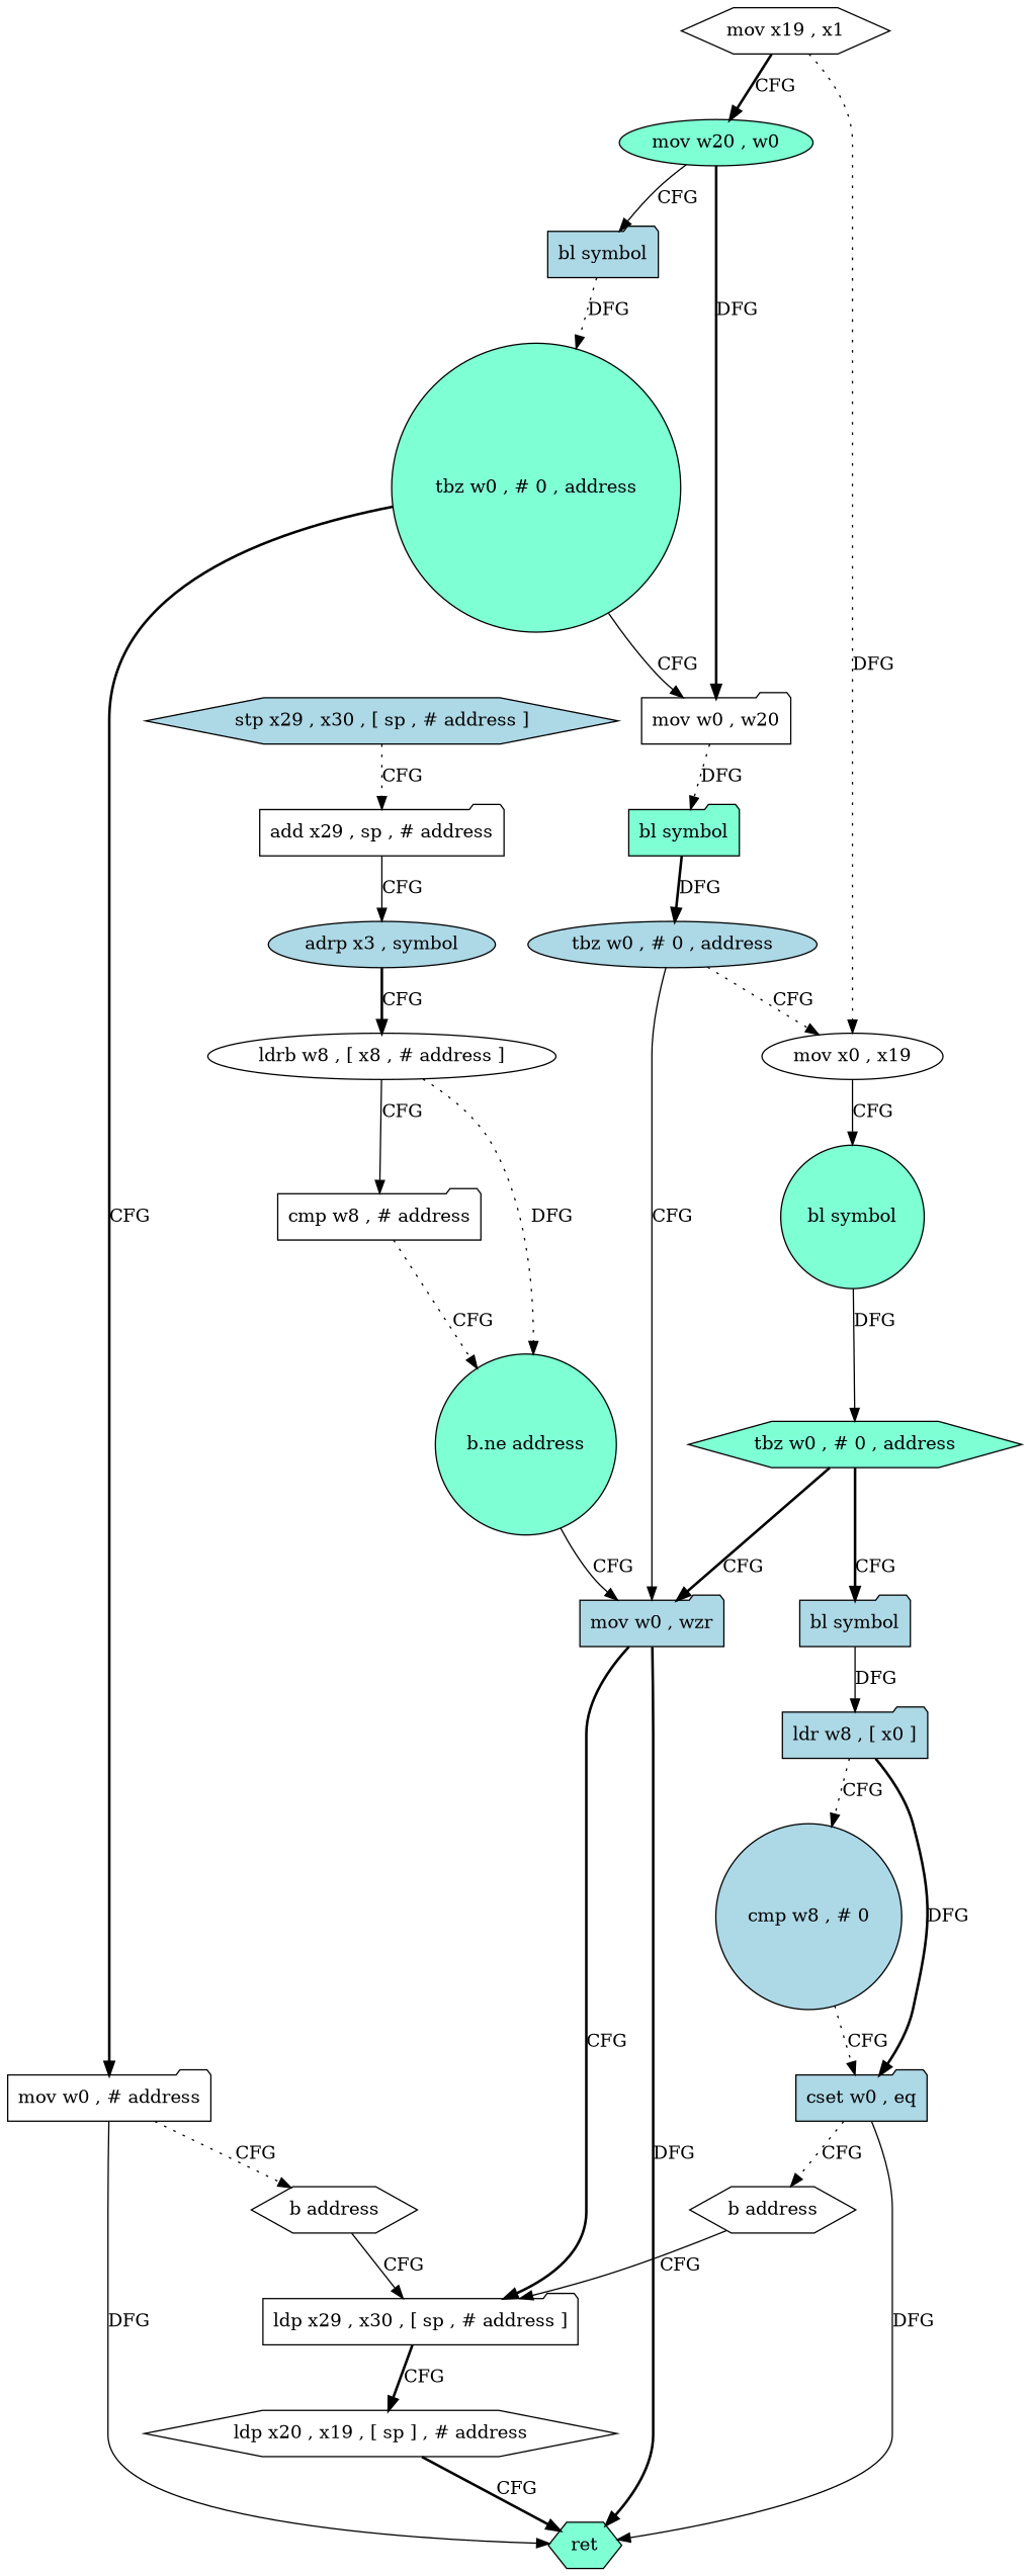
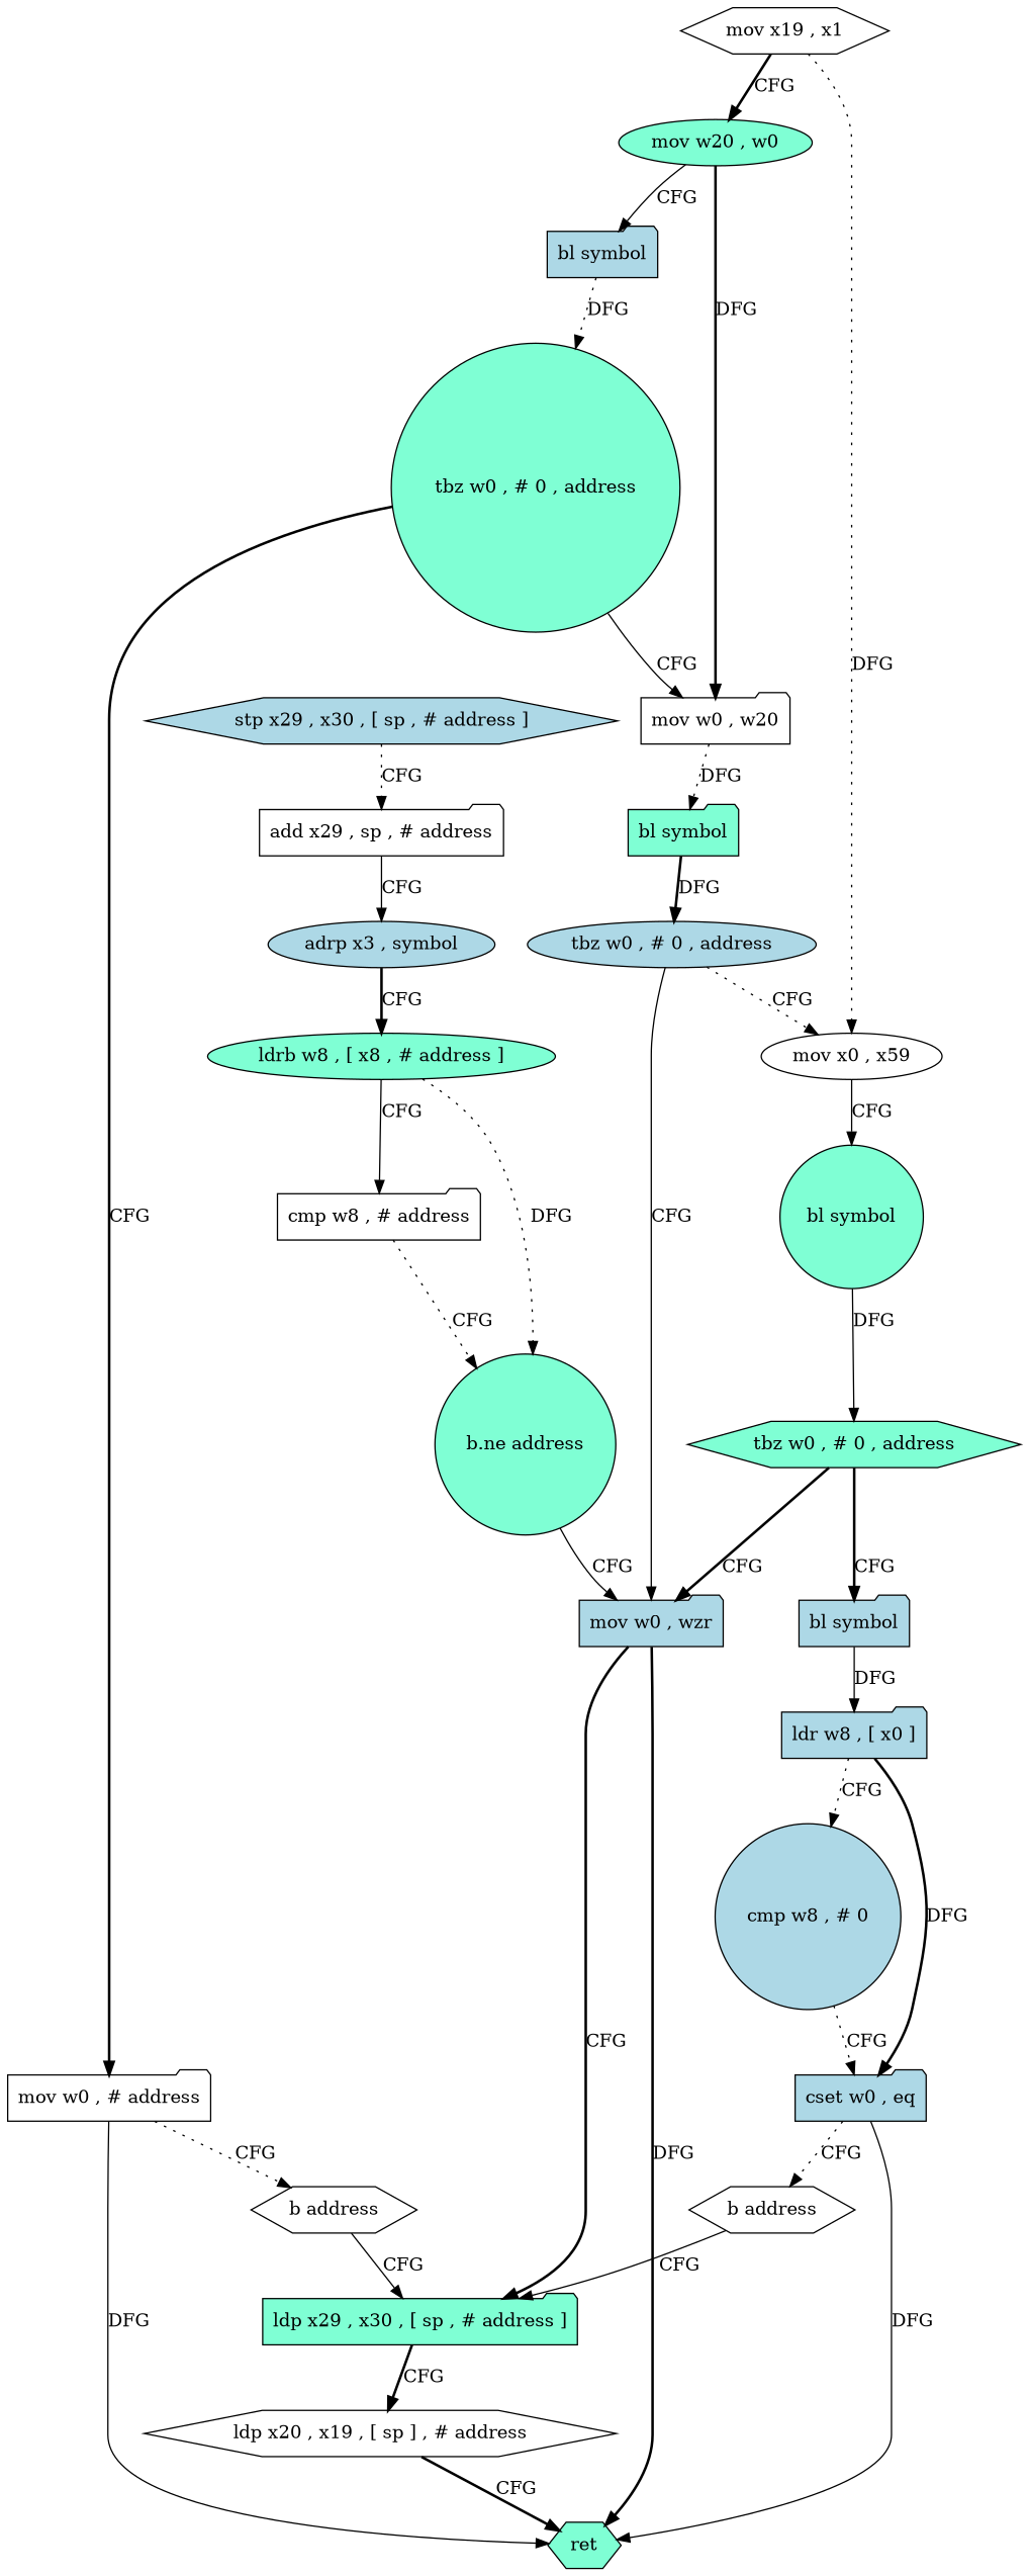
  digraph {
    node [fillcolor=lightblue shape=folder style=filled]
    edge [style=solid]
    n1 [label="stp x29 , x30 , [ sp , # address ]" shape=hexagon]
    n2 [fillcolor=white label="add x29 , sp , # address"]
    n3 [label="adrp x3 , symbol" shape=ellipse]
-   n4 [fillcolor=white label="ldrb w8 , [ x8 , # address ]" shape=ellipse]
+   n4 [fillcolor=aquamarine label="ldrb w8 , [ x8 , # address ]" shape=ellipse]
    n5 [fillcolor=white label="cmp w8 , # address"]
    n6 [fillcolor=aquamarine label="b.ne address" shape=circle]
    n7 [label="mov w0 , wzr"]
-   n8 [fillcolor=white label="ldp x29 , x30 , [ sp , # address ]"]
+   n8 [fillcolor=aquamarine label="ldp x29 , x30 , [ sp , # address ]"]
    n9 [fillcolor=aquamarine label=ret shape=hexagon]
    n10 [fillcolor=white label="mov x19 , x1" shape=hexagon]
    n11 [fillcolor=aquamarine label="mov w20 , w0" shape=ellipse]
-   n12 [fillcolor=white label="mov x0 , x19" shape=ellipse]
+   n12 [fillcolor=white label="mov x0 , x59" shape=ellipse]
    n13 [fillcolor=white label="ldp x20 , x19 , [ sp ] , # address" shape=hexagon]
    n14 [label="bl symbol"]
    n15 [fillcolor=white label="mov w0 , w20"]
    n16 [fillcolor=aquamarine label="bl symbol" shape=circle]
    n17 [fillcolor=aquamarine label="tbz w0 , # 0 , address" shape=circle]
    n18 [fillcolor=aquamarine label="bl symbol"]
    n19 [fillcolor=white label="mov w0 , # address"]
    n20 [fillcolor=white label="b address" shape=hexagon]
    n21 [label="tbz w0 , # 0 , address" shape=ellipse]
    n22 [fillcolor=aquamarine label="tbz w0 , # 0 , address" shape=hexagon]
    n23 [label="bl symbol"]
    n24 [label="ldr w8 , [ x0 ]"]
    n25 [label="cmp w8 , # 0" shape=circle]
    n26 [label="cset w0 , eq"]
    n27 [fillcolor=white label="b address" shape=hexagon]
    n1 -> n2 [label=CFG style=dotted]
    n2 -> n3 [label=CFG]
    n3 -> n4 [label=CFG style=bold]
    n4 -> n5 [label=CFG]
    n4 -> n6 [label=DFG style=dotted]
    n5 -> n6 [label=CFG style=dotted]
    n6 -> n7 [label=CFG]
    n7 -> n8 [label=CFG style=bold]
    n7 -> n9 [label=DFG style=bold]
    n8 -> n13 [label=CFG style=bold]
    n10 -> n11 [label=CFG style=bold]
    n10 -> n12 [label=DFG style=dotted]
    n11 -> n14 [label=CFG]
    n11 -> n15 [label=DFG style=bold]
    n12 -> n16 [label=CFG]
    n13 -> n9 [label=CFG style=bold]
    n14 -> n17 [label=DFG style=dotted]
    n15 -> n18 [label=DFG style=dotted]
    n16 -> n22 [label=DFG]
    n17 -> n15 [label=CFG]
    n17 -> n19 [label=CFG style=bold]
    n18 -> n21 [label=DFG style=bold]
    n19 -> n9 [label=DFG]
    n19 -> n20 [label=CFG style=dotted]
    n20 -> n8 [label=CFG]
    n21 -> n7 [label=CFG]
    n21 -> n12 [label=CFG style=dotted]
    n22 -> n7 [label=CFG style=bold]
    n22 -> n23 [label=CFG style=bold]
    n23 -> n24 [label=DFG]
    n24 -> n25 [label=CFG style=dotted]
    n24 -> n26 [label=DFG style=bold]
    n25 -> n26 [label=CFG style=dotted]
    n26 -> n9 [label=DFG]
    n26 -> n27 [label=CFG style=dotted]
    n27 -> n8 [label=CFG]
  }
